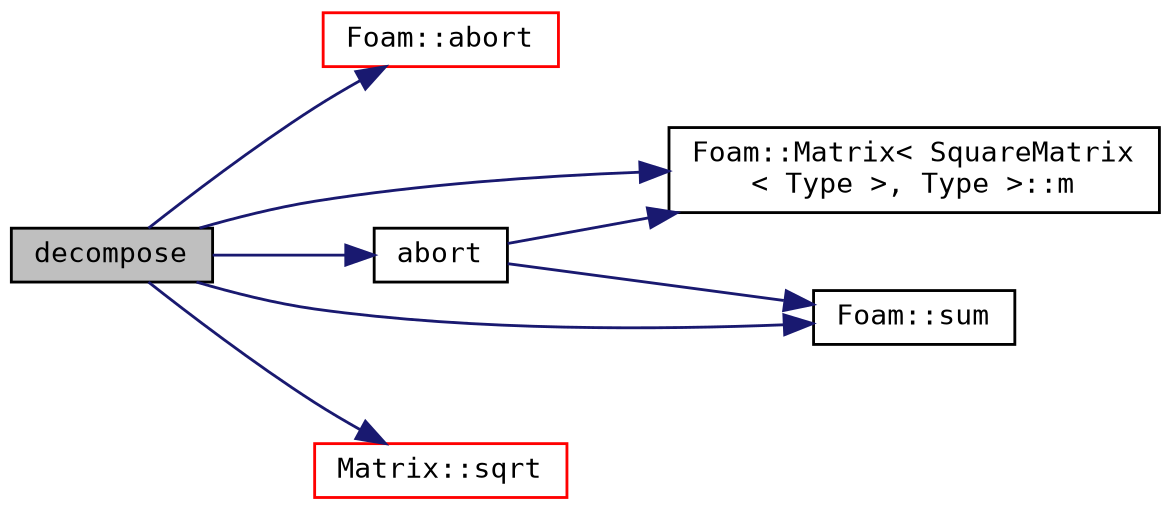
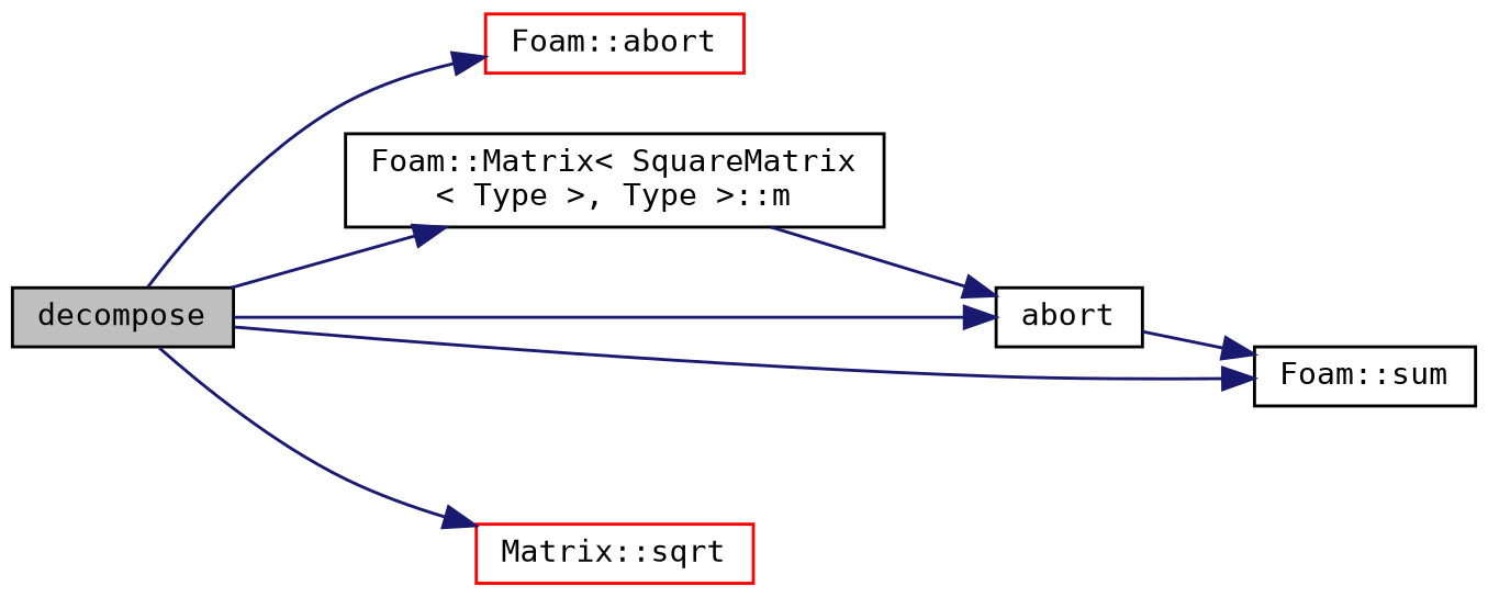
  digraph {
    fontname="DejaVu Sans Mono"
    rankdir=LR
    node [color=black fontname="DejaVu Sans Mono" fontsize=10 shape=record]
    edge [color=midnightblue fontname="DejaVu Sans Mono" fontsize=10 labelfontname=Helvetica labelfontsize=10 style=solid]
    n1 [fillcolor=grey75 fontcolor=black height=0.2 label=decompose style=filled width=0.4]
    n2 [color=red height=0.2 label="Foam::abort" width=0.4]
    n3 [height=0.2 label="Foam::Matrix\< SquareMatrix\l\< Type \>, Type \>::m" width=0.4]
    n4 [height=0.2 label=abort width=0.4]
    n5 [height=0.2 label="Foam::sum" width=0.4]
    n6 [color=red height=0.2 label="Matrix::sqrt" width=0.4]
    n1 -> n2
    n1 -> n3
    n1 -> n4
    n1 -> n5
    n1 -> n6
-   n4 -> n3
+   n3 -> n4
    n4 -> n5
  }
